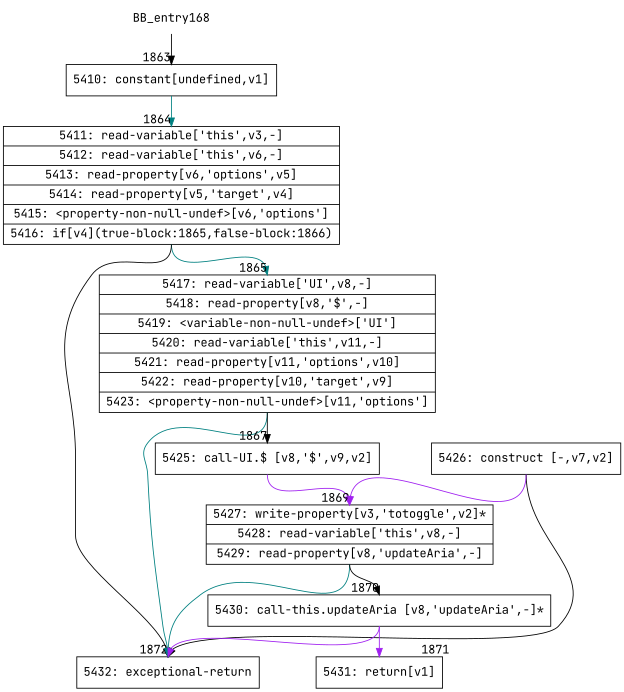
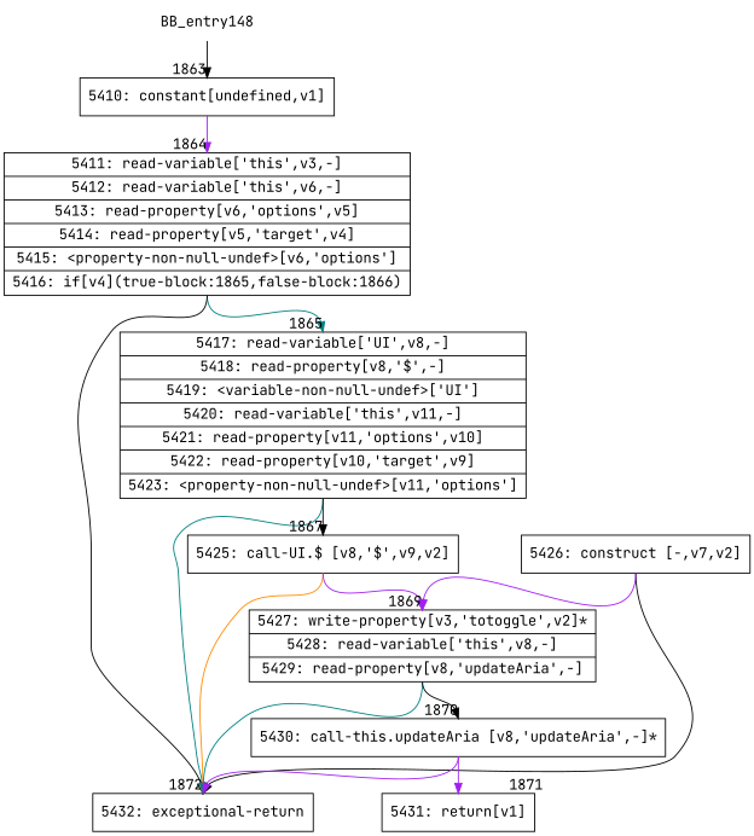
  digraph {
    fontname="JetBrains Mono"
    rankdir=TD
    node [fontname="JetBrains Mono" shape=record]
    edge [color=black fontname="JetBrains Mono" headport=n tailport=s]
-   BB_entry148 [shape=none label=BB_entry168]
+   BB_entry148 [shape=none]
    n2 [label="{5410: constant[undefined,v1]}"]
    n3 [label="{5411: read-variable['this',v3,-]|5412: read-variable['this',v6,-]|5413: read-property[v6,'options',v5]|5414: read-property[v5,'target',v4]|5415: \<property-non-null-undef\>[v6,'options']|5416: if[v4](true-block:1865,false-block:1866)}"]
    n4 [label="{5417: read-variable['UI',v8,-]|5418: read-property[v8,'$',-]|5419: \<variable-non-null-undef\>['UI']|5420: read-variable['this',v11,-]|5421: read-property[v11,'options',v10]|5422: read-property[v10,'target',v9]|5423: \<property-non-null-undef\>[v11,'options']}"]
    n5 [label="{5432: exceptional-return}"]
    n6 [label="{5425: call-UI.$ [v8,'$',v9,v2]}"]
    n7 [label="{5427: write-property[v3,'totoggle',v2]*|5428: read-variable['this',v8,-]|5429: read-property[v8,'updateAria',-]}"]
    n8 [label="{5426: construct [-,v7,v2]}"]
    n9 [label="{5430: call-this.updateAria [v8,'updateAria',-]*}"]
    n10 [label="{5431: return[v1]}"]
    BB_entry148 -> n2 [headlabel="    1863"]
-   n2 -> n3 [color=teal headlabel="      1864"]
+   n2 -> n3 [color=purple headlabel="      1864"]
    n3 -> n4 [color=teal headlabel="      1865"]
    n3 -> n5 [headlabel="      1872"]
    n4 -> n5 [color=teal]
    n4 -> n6 [headlabel="      1867"]
+   n6 -> n5 [color=darkorange]
    n6 -> n7 [color=purple headlabel="      1869"]
    n7 -> n5 [color=teal]
    n7 -> n9 [headlabel="      1870"]
    n8 -> n5
    n8 -> n7 [color=purple]
    n9 -> n5 [color=purple]
    n9 -> n10 [color=purple headlabel="      1871"]
  }
